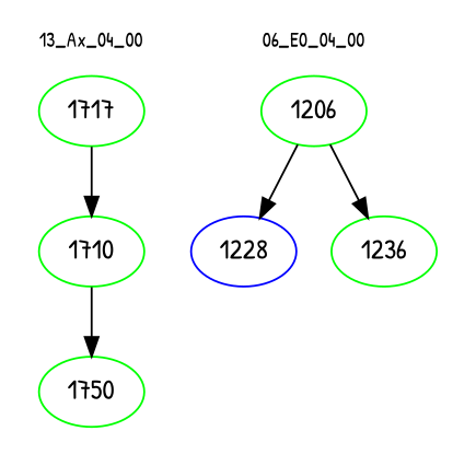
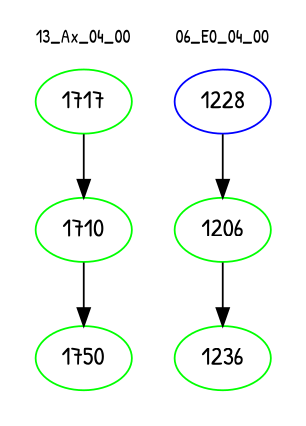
  digraph {
    fontname="Patrick Hand"
    node [color=green fontname="Patrick Hand"]
    edge [color=black fontname="Patrick Hand"]
    n1 [label=1717]
    n2 [label=1710]
    n3 [label=1750]
    n4 [color=blue label=1228]
    n5 [label=1206]
    n6 [label=1236]
    subgraph cluster_1 {
      color=white
      fontsize=10
      label="13_Ax_04_00"
      n1
      n2
      n3
    }
    subgraph cluster_2 {
      color=white
      fontsize=10
      label="06_E0_04_00"
      n4
      n5
      n6
    }
    n1 -> n2
    n2 -> n3
-   n5 -> n4
+   n4 -> n5
    n5 -> n6
  }
